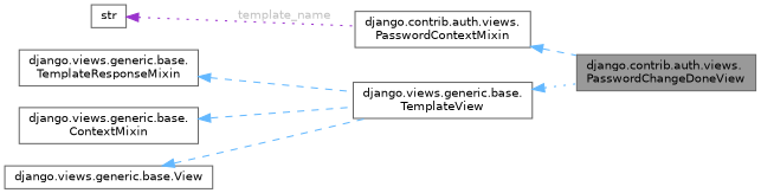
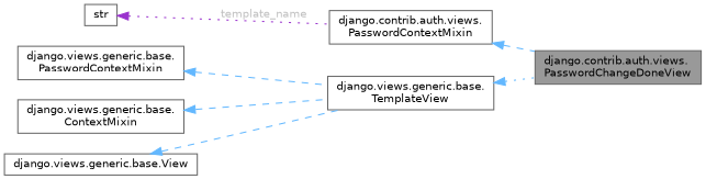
  digraph {
    rankdir=LR
    node [color=gray40 fillcolor=white fontname=Helvetica fontsize=10 shape=box style=filled]
    edge [color=steelblue1 dir=back fontname=Helvetica fontsize=10 labelfontname=Helvetica labelfontsize=10 style=dashed]
    n1 [fillcolor=grey60 fontcolor=black height=0.2 label="django.contrib.auth.views.\lPasswordChangeDoneView" width=0.4]
    n2 [height=0.2 label="django.contrib.auth.views.\lPasswordContextMixin" width=0.4]
    n3 [height=0.2 label="django.views.generic.base.\lTemplateView" width=0.4]
-   n4 [height=0.2 label="django.views.generic.base.\lTemplateResponseMixin" width=0.4]
+   n4 [height=0.2 label="django.views.generic.base.\lPasswordContextMixin" width=0.4]
    n5 [height=0.2 label="django.views.generic.base.\lContextMixin" width=0.4]
    n6 [height=0.2 label="django.views.generic.base.View" width=0.4]
    n7 [height=0.2 label=str width=0.4]
    n2 -> n1
    n3 -> n1 [style=dotted]
    n4 -> n3
    n5 -> n3
    n6 -> n3
    n7 -> n2 [color=darkorchid3 fontcolor=grey label=" template_name" style=dotted]
  }
